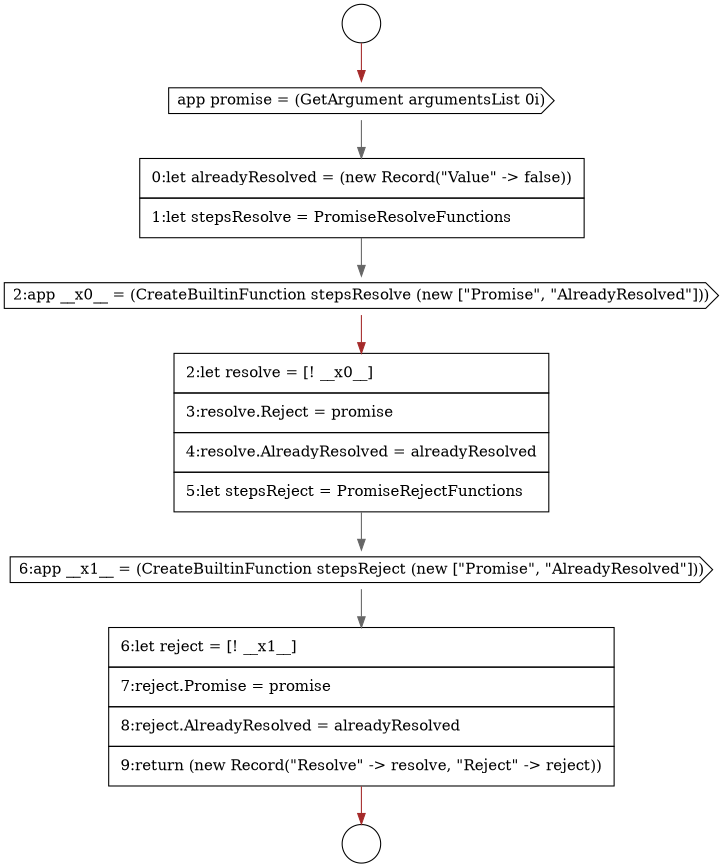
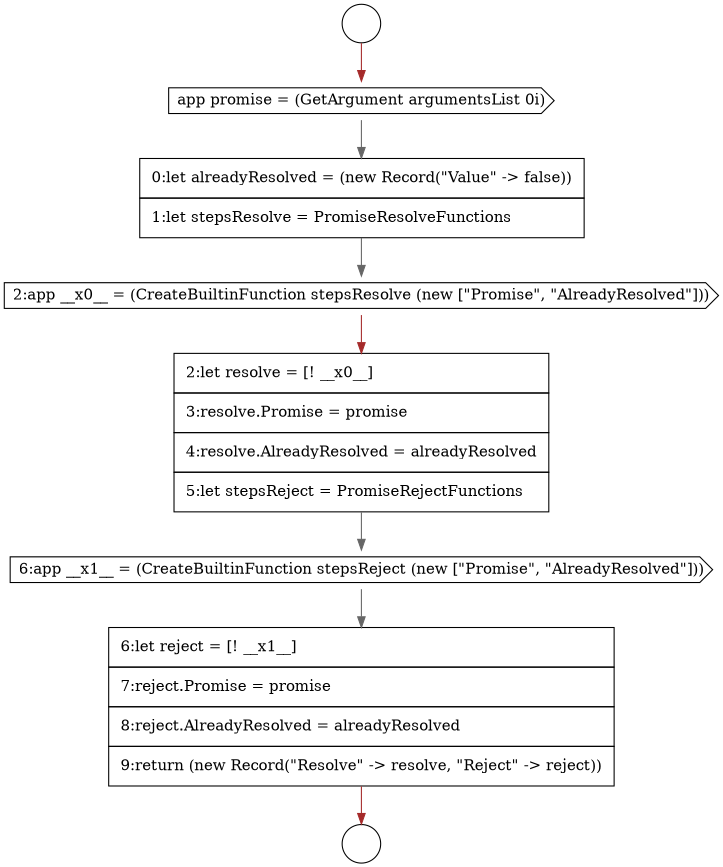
  digraph {
    node [color=black fillcolor=white shape=cds style=filled]
    edge [color=gray40]
    n1 [label=" " shape=circle]
    n2 [label=<<font color="black">2:app __x0__ = (CreateBuiltinFunction stepsResolve (new [&quot;Promise&quot;, &quot;AlreadyResolved&quot;]))</font>>]
-   n3 [label=<<font color="black">     <table border="0" cellborder="1" cellspacing="0" cellpadding="10">       <tr><td align="left">2:let resolve = [! __x0__]</td></tr>       <tr><td align="left">3:resolve.Reject = promise</td></tr>       <tr><td align="left">4:resolve.AlreadyResolved = alreadyResolved</td></tr>       <tr><td align="left">5:let stepsReject = PromiseRejectFunctions</td></tr>     </table>   </font>> margin=0 shape=none]
+   n3 [label=<<font color="black">     <table border="0" cellborder="1" cellspacing="0" cellpadding="10">       <tr><td align="left">2:let resolve = [! __x0__]</td></tr>       <tr><td align="left">3:resolve.Promise = promise</td></tr>       <tr><td align="left">4:resolve.AlreadyResolved = alreadyResolved</td></tr>       <tr><td align="left">5:let stepsReject = PromiseRejectFunctions</td></tr>     </table>   </font>> margin=0 shape=none]
    n4 [label=<<font color="black">app promise = (GetArgument argumentsList 0i)</font>>]
    n5 [label=<<font color="black">     <table border="0" cellborder="1" cellspacing="0" cellpadding="10">       <tr><td align="left">0:let alreadyResolved = (new Record(&quot;Value&quot; -&gt; false))</td></tr>       <tr><td align="left">1:let stepsResolve = PromiseResolveFunctions</td></tr>     </table>   </font>> margin=0 shape=none]
    n6 [label=<<font color="black">6:app __x1__ = (CreateBuiltinFunction stepsReject (new [&quot;Promise&quot;, &quot;AlreadyResolved&quot;]))</font>>]
    n7 [label=<<font color="black">     <table border="0" cellborder="1" cellspacing="0" cellpadding="10">       <tr><td align="left">6:let reject = [! __x1__]</td></tr>       <tr><td align="left">7:reject.Promise = promise</td></tr>       <tr><td align="left">8:reject.AlreadyResolved = alreadyResolved</td></tr>       <tr><td align="left">9:return (new Record(&quot;Resolve&quot; -&gt; resolve, &quot;Reject&quot; -&gt; reject))</td></tr>     </table>   </font>> margin=0 shape=none]
    n8 [label=" " shape=circle]
    n2 -> n3 [color=brown]
    n3 -> n6
    n4 -> n5
    n5 -> n2
    n6 -> n7
    n7 -> n1 [color=brown]
    n8 -> n4 [color=brown]
  }
